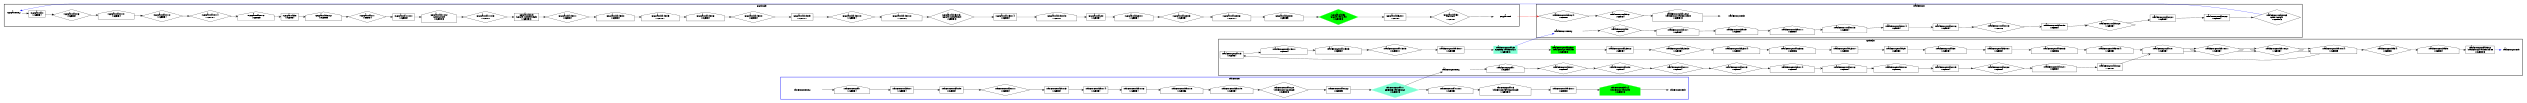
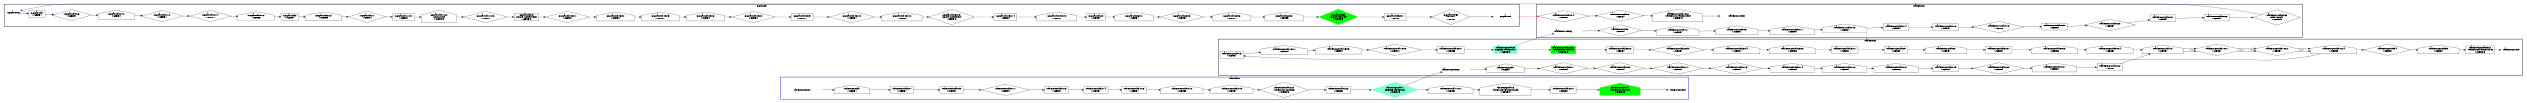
  digraph {
    fontsize=10
    rankdir=LR
    node [fontsize=10 shape=house]
    edge [arrowhead=vee]
    n1 [color=green label="_thrFunc0___bb14\n(_thrFunc0_)taskwait\nWCET=13" style=filled width=0.01]
    n2 [label="\"_thrFunc0___bb__13\"\nWCET=4" shape=box width=0.01]
    n3 [label="\"_thrFunc0___bb__7\"\nWCET=4" shape=box width=0.01]
    n4 [label="\"_thrFunc0___bb__16\"\nWCET=4" shape=box width=0.01]
    n5 [label="\"_thrFunc0___bb__14\"\nWCET=4" shape=box width=0.01]
    n6 [label="_thrFunc0___bb__20\n(_thrFunc0_)mysingle\nWCET=13" shape=diamond width=0.01]
    n7 [label="\"_thrFunc0___bb__22\"\nWCET=5" shape=box width=0.01]
    n8 [label="\"_thrFunc0___bb__9\"\nWCET=4" shape=box width=0.01]
    n9 [label="\"_thrFunc0___bb13__1\"\nWCET=0" shape=box width=0.01]
    n10 [label="_thrFunc0___bb13\n(_thrFunc0_)leaving_single\nWCET=13" width=0.01]
    n11 [label="\"_thrFunc0___bb__19\"\nWCET=4" width=0.01]
    n12 [label="\"_thrFunc0___bb11__1\"\nWCET=0" width=0.01]
    n13 [color=white label=_thrFunc0__exit shape=box width=0.01]
    n14 [label="\"_thrFunc0___bb__18\"\nWCET=6" width=0.01]
    n15 [label="\"_thrFunc0___bb\"\nWCET=4" width=0.01]
    n16 [color=aquamarine label="_thrFunc0___bb11\nCREATE _taskFunc2_\nWCET=13" shape=diamond style=filled width=0.01]
    n17 [color=white height=0.01 label=_thrFunc0__entry shape=diamond width=0.01]
    n18 [label="\"_thrFunc0___bb__11\"\nWCET=4" shape=diamond width=0.01]
    n19 [label="\"_taskFunc2___bb15\"\nWCET=4" shape=box width=0.01]
    n20 [label="\"_taskFunc2___bb15__7\"\nWCET=5" shape=box width=0.01]
    n21 [label="\"_taskFunc2___bb\"\nWCET=4" width=0.01]
    n22 [label="\"_taskFunc2___bb10\"\nWCET=4" width=0.01]
    n23 [label="\"_taskFunc2___bb23__3\"\nWCET=4" shape=diamond width=0.01]
    n24 [label="\"_taskFunc2___bb30__1\"\nWCET=4" shape=box width=0.01]
    n25 [label="\"_taskFunc2___bb35\"\nWCET=4" width=0.01]
    n26 [label="\"_taskFunc2___bb15__5\"\nWCET=11" shape=diamond width=0.01]
    n27 [label="\"_taskFunc2___bb23__4\"\nWCET=4" width=0.01]
    n28 [color=white label=_taskFunc2__exit shape=box width=0.01]
    n29 [label="\"_taskFunc2___bb__7\"\nWCET=4" shape=diamond width=0.01]
    n30 [label="\"_taskFunc2___bb10__1\"\nWCET=4" shape=diamond width=0.01]
    n31 [label="\"_taskFunc2___bb__21\"\nWCET=4" width=0.01]
    n32 [label="\"_taskFunc2___bb10__4\"\nWCET=5" width=0.01]
    n33 [label="\"_taskFunc2___bb29\"\nWCET=0" shape=box width=0.01]
    n34 [label="\"_taskFunc2___bb23__2\"\nWCET=4" shape=box width=0.01]
    n35 [label="\"_taskFunc2___bb15__1\"\nWCET=4" width=0.01]
    n36 [label="\"_taskFunc2___bb__11\"\nWCET=4" shape=diamond width=0.01]
    n37 [label="\"_taskFunc2___bb__9\"\nWCET=4" shape=diamond width=0.01]
    n38 [color=aquamarine label="_taskFunc2___bb23\nCREATE _taskFunc1_\nWCET=13" shape=box style=filled width=0.01]
    n39 [label="\"_taskFunc2___bb__16\"\nWCET=4" width=0.01]
    n40 [label="\"_taskFunc2___bb__20\"\nWCET=4" shape=diamond width=0.01]
    n41 [label="\"_taskFunc2___bb__22\"\nWCET=0" shape=box width=0.01]
    n42 [label="\"_taskFunc2___bb23__7\"\nWCET=0" shape=box width=0.01]
    n43 [label="\"_taskFunc2___bb23__6\"\nWCET=6" width=0.01]
    n44 [label="\"_taskFunc2___bb30\"\nWCET=4" width=0.01]
    n45 [label="_taskFunc2___bb35__2\n(_taskFunc2_)taskenv_free\nWCET=13" shape=box width=0.01]
    n46 [label="\"_taskFunc2___bb34\"\nWCET=0" shape=diamond width=0.01]
    n47 [label="\"_taskFunc2___bb__13\"\nWCET=4" shape=diamond width=0.01]
    n48 [color=white height=0.01 label=_taskFunc2__entry shape=diamond width=0.01]
    n49 [label="\"_taskFunc2___bb15__3\"\nWCET=4" width=0.01]
    n50 [label="\"_taskFunc2___bb10__2\"\nWCET=4" shape=diamond width=0.01]
    n51 [label="\"_taskFunc2___bb30__4\"\nWCET=0" width=0.01]
    n52 [label="\"_taskFunc2___bb__14\"\nWCET=4" width=0.01]
    n53 [label="\"_taskFunc2___bb__18\"\nWCET=6" width=0.01]
    n54 [label="\"_taskFunc2___bb30__3\"\nWCET=6" width=0.01]
    n55 [color=green label="_taskFunc2___bb23__1\n(_taskFunc2_)taskwait\nWCET=13" shape=box style=filled width=0.01]
    n56 [label="\"_taskFunc2___bb__19\"\nWCET=4" shape=box width=0.01]
    n57 [label="_taskFunc1___bb__23\nCALL CC_par\nWCET=13" shape=diamond width=0.01]
    n58 [label="\"_taskFunc1___bb__9\"\nWCET=4" width=0.01]
    n59 [color=white label=_taskFunc1__exit shape=diamond width=0.01]
    n60 [label="\"_taskFunc1___bb__16\"\nWCET=4" shape=box width=0.01]
    n61 [label="\"_taskFunc1___bb__14\"\nWCET=4" shape=box width=0.01]
    n62 [label="\"_taskFunc1___bb__18\"\nWCET=6" shape=diamond width=0.01]
    n63 [label="\"_taskFunc1___bb__19\"\nWCET=4" shape=box width=0.01]
    n64 [label="\"_taskFunc1___bb__20\"\nWCET=4" shape=diamond width=0.01]
    n65 [label="\"_taskFunc1___bb__24\"\nWCET=0" shape=diamond width=0.01]
    n66 [label="\"_taskFunc1___bb__13\"\nWCET=4" width=0.01]
    n67 [label="\"_taskFunc1___bb__21\"\nWCET=4" shape=box width=0.01]
    n68 [label="\"_taskFunc1___bb12\"\nWCET=4" shape=diamond width=0.01]
    n69 [label="_taskFunc1___bb12__2\n(_taskFunc1_)taskenv_free\nWCET=13" width=0.01]
    n70 [label="\"_taskFunc1___bb__11\"\nWCET=4" width=0.01]
    n71 [color=white height=0.01 label=_taskFunc1__entry shape=diamond width=0.01]
    n72 [label="\"_taskFunc1___bb__7\"\nWCET=4" width=0.01]
    n73 [label="\"_taskFunc1___bb__22\"\nWCET=4" shape=box width=0.01]
    n74 [label="\"_taskFunc1___bb\"\nWCET=4" shape=diamond width=0.01]
    n75 [label="\"CC_par__bb15__1\"\nWCET=4" shape=diamond width=0.01]
    n76 [label="\"CC_par__bb28__6\"\nWCET=11" width=0.01]
    n77 [label="\"CC_par__bb11__3\"\nWCET=0" shape=diamond width=0.01]
    n78 [label="\"CC_par__bb15__15\"\nWCET=0" width=0.01]
    n79 [label="\"CC_par__bb15__5\"\nWCET=11" width=0.01]
    n80 [label="\"CC_par__bb15__8\"\nWCET=4" shape=diamond width=0.01]
    n81 [label="CC_par__bb15\n(CC_par)critical_begin\nWCET=13" shape=box width=0.01]
    n82 [color=green label="CC_par__bb52\n(CC_par)taskwait\nWCET=13" shape=diamond style=filled width=0.01]
    n83 [label="\"CC_par__bb28__1\"\nWCET=4" width=0.01]
    n84 [label="\"CC_par__bb53\"\nRETURN\nWCET=0" shape=diamond width=0.01]
    n85 [label="\"CC_par__bb15__10\"\nWCET=4" shape=diamond width=0.01]
    n86 [label="\"CC_par__bb11__1\"\nWCET=4" shape=box width=0.01]
    n87 [label="CC_par__bb11__2\nCALL printf\nWCET=13" width=0.01]
    n88 [color=white height=0.01 label=CC_par_entry shape=box width=0.01]
    n89 [color=white label=CC_par_exit shape=diamond width=0.01]
    n90 [label="\"CC_par__bb__6\"\nWCET=4" shape=diamond width=0.01]
    n91 [label="\"CC_par__bb28__8\"\nWCET=5" width=0.01]
    n92 [label="\"CC_par__bb__10\"\nWCET=4" width=0.01]
    n93 [label="\"CC_par__bb8\"\nWCET=4" shape=box width=0.01]
    n94 [label="\"CC_par__bb15__12\"\nWCET=6" width=0.01]
    n95 [label="\"CC_par__bb15__6\"\nWCET=4" width=0.01]
    n96 [label="\"CC_par__bb15__14\"\nWCET=4" shape=box width=0.01]
    n97 [label="\"CC_par__bb15__9\"\nWCET=11" shape=box width=0.01]
    n98 [label="\"CC_par__bb__14\"\nWCET=11" shape=diamond width=0.01]
    n99 [label="\"CC_par__bb__16\"\nWCET=5" width=0.01]
    n100 [label="\"CC_par__bb52__1\"\nWCET=0" shape=box width=0.01]
    n101 [label="\"CC_par__bb\"\nWCET=4" shape=box width=0.01]
    n102 [label="\"CC_par__bb28__3\"\nWCET=4" shape=diamond width=0.01]
    n103 [label="\"CC_par__bb28\"\nWCET=4" shape=box width=0.01]
    n104 [label="\"CC_par__bb__12\"\nWCET=4" shape=diamond width=0.01]
    n105 [label="\"CC_par__bb11\"\nWCET=4" shape=diamond width=0.01]
    n106 [label="\"CC_par__bb15__3\"\nWCET=4" width=0.01]
    n107 [label="CC_par__bb15__13\n(CC_par)critical_end\nWCET=13" shape=diamond width=0.01]
    n108 [label="\"CC_par__bb8__2\"\nWCET=5" width=0.01]
    subgraph cluster_1 {
      color=blue
-     label=_thrFunc0_
+     label=_taskwait0_
      style=bold
      n1
      n2
      n3
      n4
      n5
      n6
      n7
      n8
      n9
      n10
      n11
      n12
      n13
      n14
      n15
      n16
      n17
      n18
    }
    subgraph cluster_2 {
-     label=_printf2_
+     label=_taskFunc2_
      style=bold
      n19
      n20
      n21
      n22
      n23
      n24
      n25
      n26
      n27
      n28
      n29
      n30
      n31
      n32
      n33
      n34
      n35
      n36
      n37
      n38
      n39
      n40
      n41
      n42
      n43
      n44
      n45
      n46
      n47
      n48
      n49
      n50
      n51
      n52
      n53
      n54
      n55
      n56
    }
    subgraph cluster_3 {
      label=_taskFunc0_
      style=bold
      n57
      n58
      n59
      n60
      n61
      n62
      n63
      n64
      n65
      n66
      n67
      n68
      n69
      n70
      n71
      n72
      n73
      n74
    }
    subgraph cluster_4 {
      label=CC_single
      style=bold
      n75
      n76
      n77
      n78
      n79
      n80
      n81
      n82
      n83
      n84
      n85
      n86
      n87
      n88
      n89
      n90
      n91
      n92
      n93
      n94
      n95
      n96
      n97
      n98
      n99
      n100
      n101
      n102
      n103
      n104
      n105
      n106
      n107
      n108
    }
    subgraph cluster_5 {
      label=_taskFunc0_
      style=bold
    }
    n1 -> n13 [arrowhead=normal]
    n2 -> n5
    n3 -> n8 [arrowhead=normal]
    n4 -> n14
    n5 -> n4
    n6 -> n7 [arrowhead=normal]
    n7 -> n16
    n8 -> n18
    n9 -> n1 [arrowhead=normal]
    n10 -> n9
    n11 -> n6
    n12 -> n10
    n14 -> n11
    n15 -> n3
    n16 -> n12 [arrowhead=normal]
    n16 -> n48 [arrowhead=normal color=black]
    n17 -> n15
    n18 -> n2 [arrowhead=normal]
    n19 -> n35 [arrowhead=normal]
    n20 -> n38 [arrowhead=normal]
    n21 -> n29 [arrowhead=normal]
    n22 -> n30
    n22 -> n30 [arrowhead=normal]
    n23 -> n27
    n24 -> n54
    n25 -> n45 [arrowhead=normal]
    n26 -> n20
    n27 -> n43 [arrowhead=normal]
    n29 -> n37
    n30 -> n50
    n30 -> n50
    n31 -> n41 [arrowhead=normal]
    n32 -> n19
    n32 -> n46 [arrowhead=normal]
    n33 -> n44 [arrowhead=normal]
    n34 -> n23
    n35 -> n49
    n36 -> n47 [arrowhead=normal]
    n37 -> n36 [arrowhead=normal]
    n38 -> n55
    n38 -> n71 [arrowhead=normal color=blue]
    n39 -> n53 [arrowhead=normal]
    n40 -> n31
    n41 -> n22
    n42 -> n33
    n43 -> n42
    n44 -> n24 [arrowhead=normal]
-   n45 -> n28 [arrowhead=normal color=blue]
+   n45 -> n28 [arrowhead=normal]
    n46 -> n25
    n47 -> n52 [arrowhead=normal]
    n48 -> n21 [arrowhead=normal]
    n49 -> n26
    n50 -> n32
    n50 -> n32 [arrowhead=normal]
    n51 -> n22
    n52 -> n39
    n53 -> n56
    n54 -> n51 [arrowhead=normal]
    n55 -> n34
    n56 -> n40 [arrowhead=normal]
    n57 -> n88 [arrowhead=normal color=blue]
    n58 -> n70
    n60 -> n62
    n61 -> n60
    n62 -> n63
    n63 -> n64 [arrowhead=normal]
    n64 -> n67 [arrowhead=normal]
    n65 -> n68
    n66 -> n61 [arrowhead=normal]
    n67 -> n73 [arrowhead=normal]
    n68 -> n69
    n69 -> n59 [arrowhead=normal]
    n70 -> n66
    n71 -> n74
    n72 -> n58
    n73 -> n57 [arrowhead=normal]
    n74 -> n72 [arrowhead=normal]
    n75 -> n106 [arrowhead=normal]
    n76 -> n91 [arrowhead=normal]
    n77 -> n81 [arrowhead=normal]
    n78 -> n103
    n79 -> n95 [arrowhead=normal]
    n80 -> n97
    n81 -> n75
    n82 -> n100
    n83 -> n102 [arrowhead=normal]
    n84 -> n89 [arrowhead=normal]
    n85 -> n94
    n86 -> n87 [arrowhead=normal]
    n87 -> n77
    n88 -> n101 [arrowhead=normal]
    n89 -> n65 [color=red]
    n90 -> n92
    n91 -> n82 [arrowhead=normal]
    n92 -> n104 [arrowhead=normal]
    n93 -> n108
    n94 -> n107
    n95 -> n80 [arrowhead=normal]
    n96 -> n78
    n97 -> n85
    n98 -> n99
    n99 -> n93
    n100 -> n84 [arrowhead=normal]
    n101 -> n90 [arrowhead=normal]
    n102 -> n76 [arrowhead=normal]
    n103 -> n83
    n104 -> n98 [arrowhead=normal]
    n105 -> n86 [arrowhead=normal]
    n106 -> n79
    n107 -> n96 [arrowhead=normal]
    n108 -> n105 [arrowhead=normal]
  }
